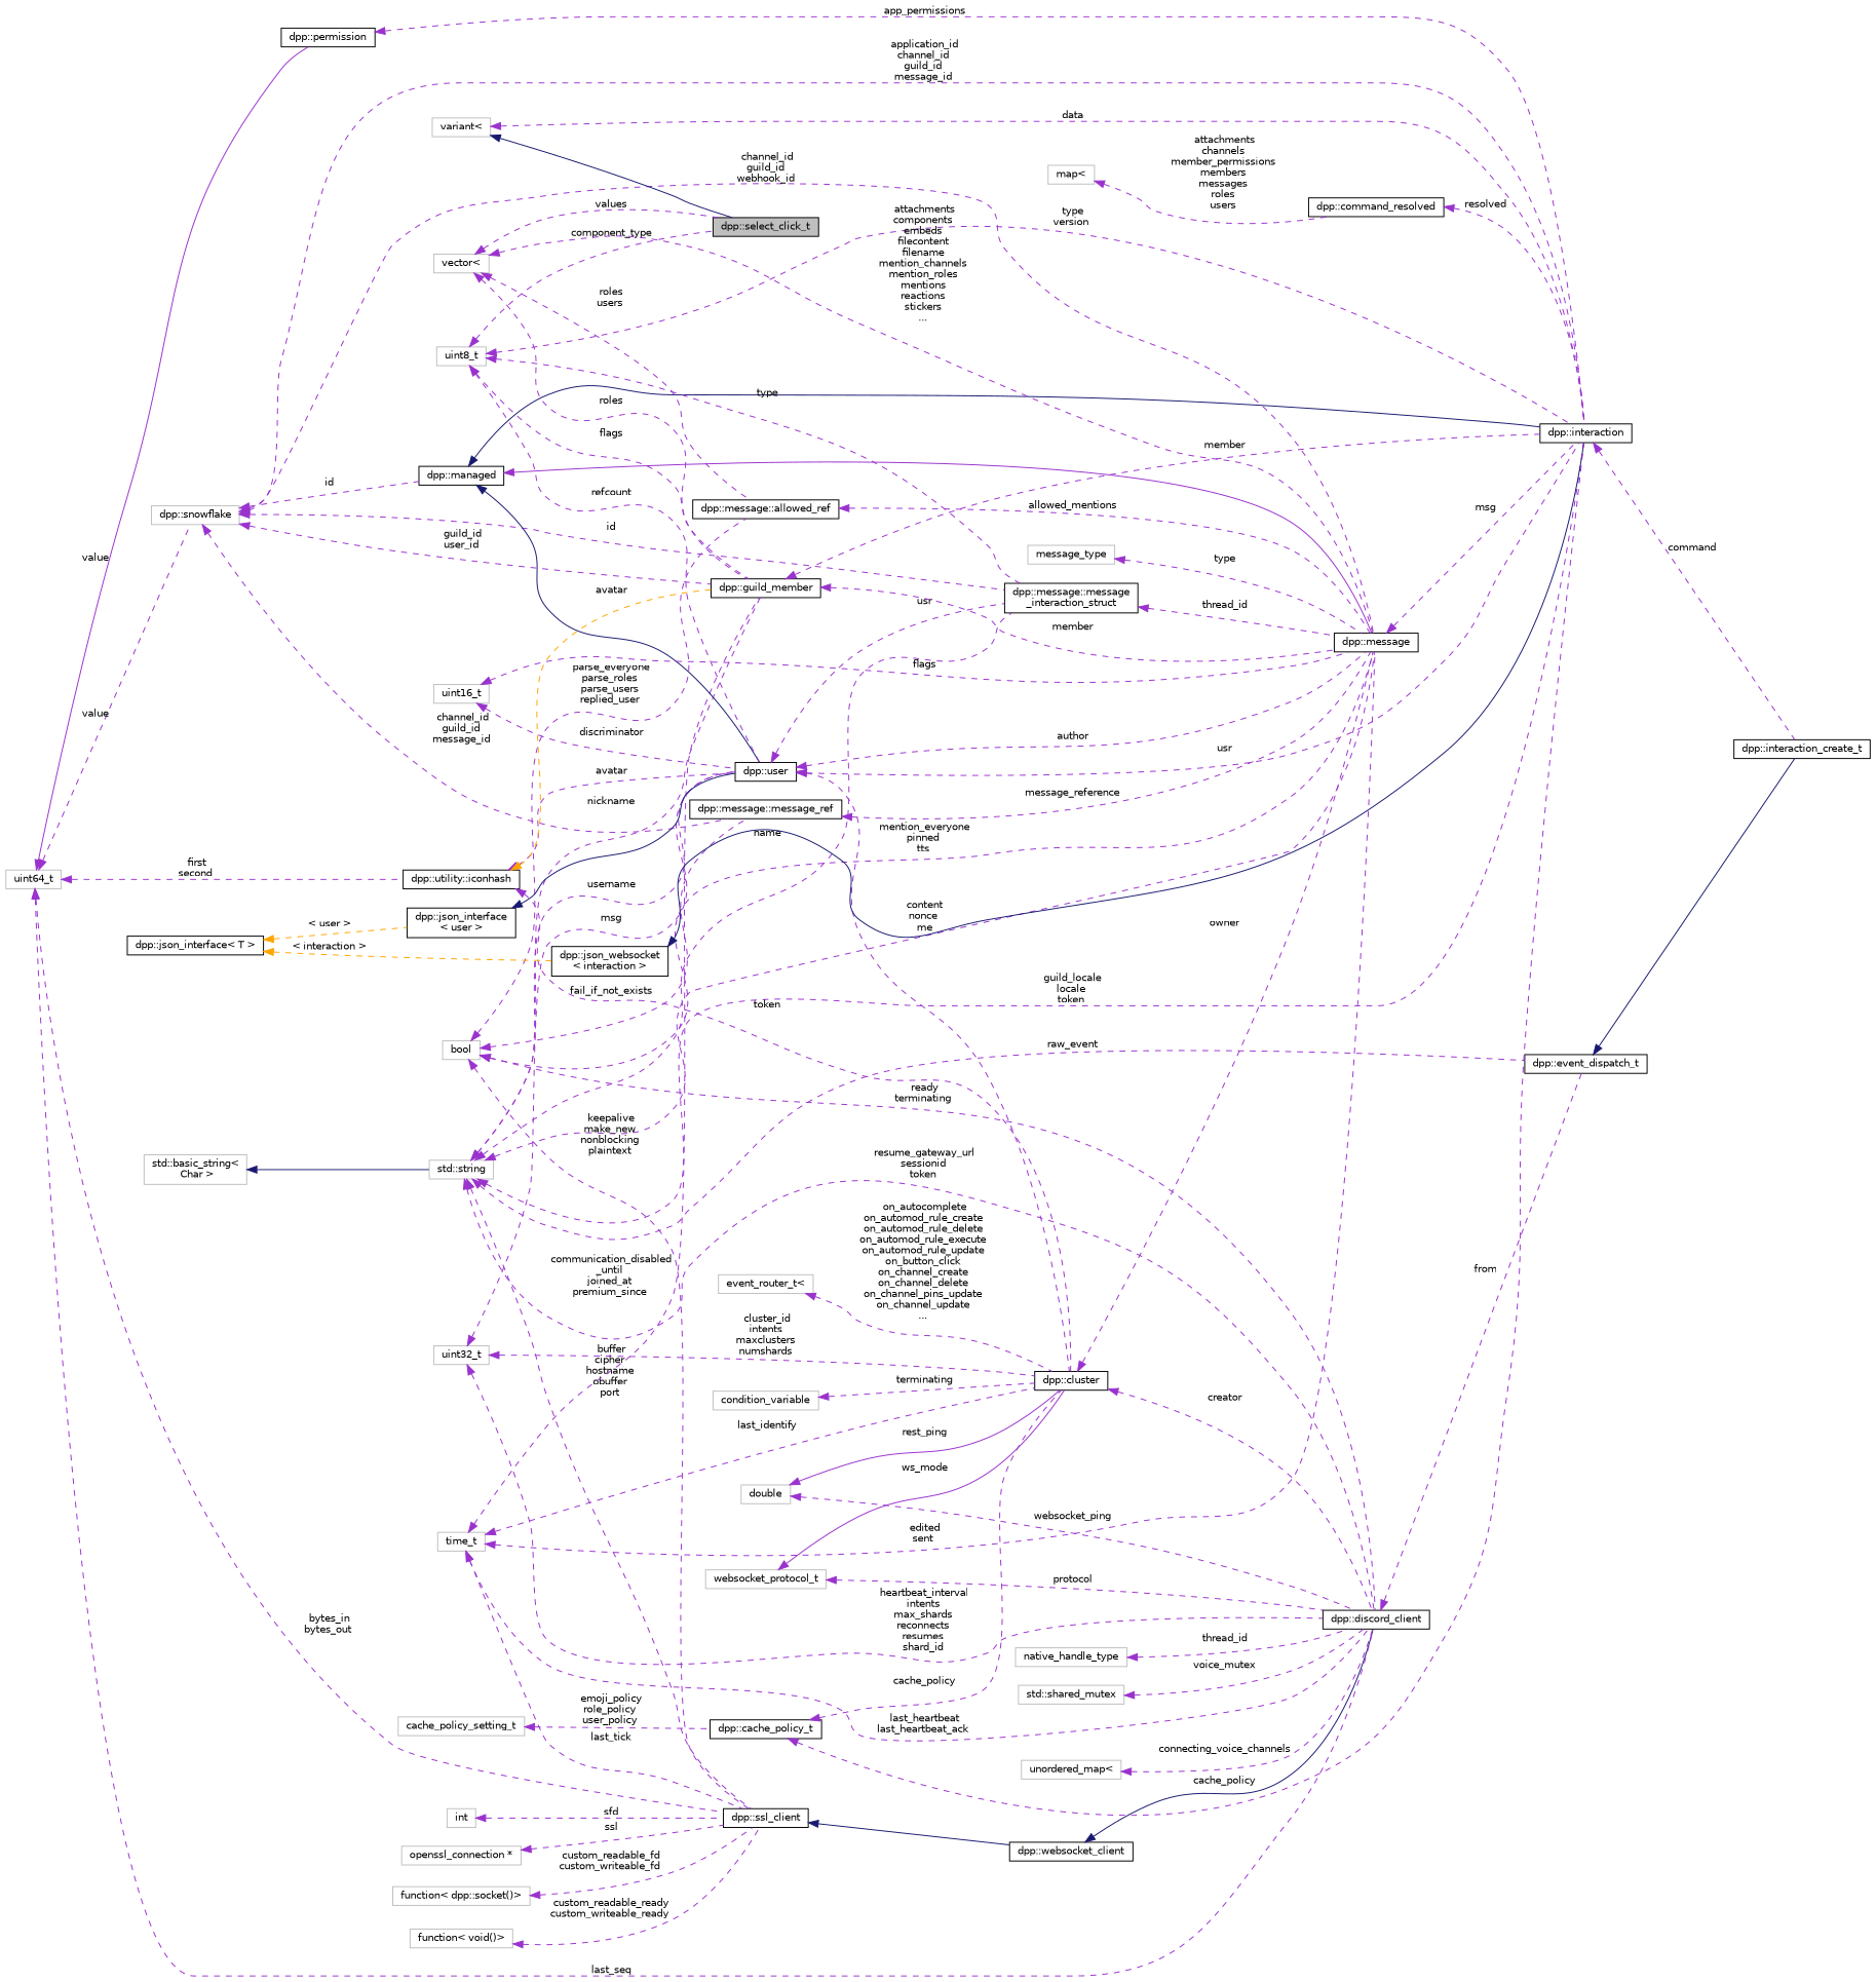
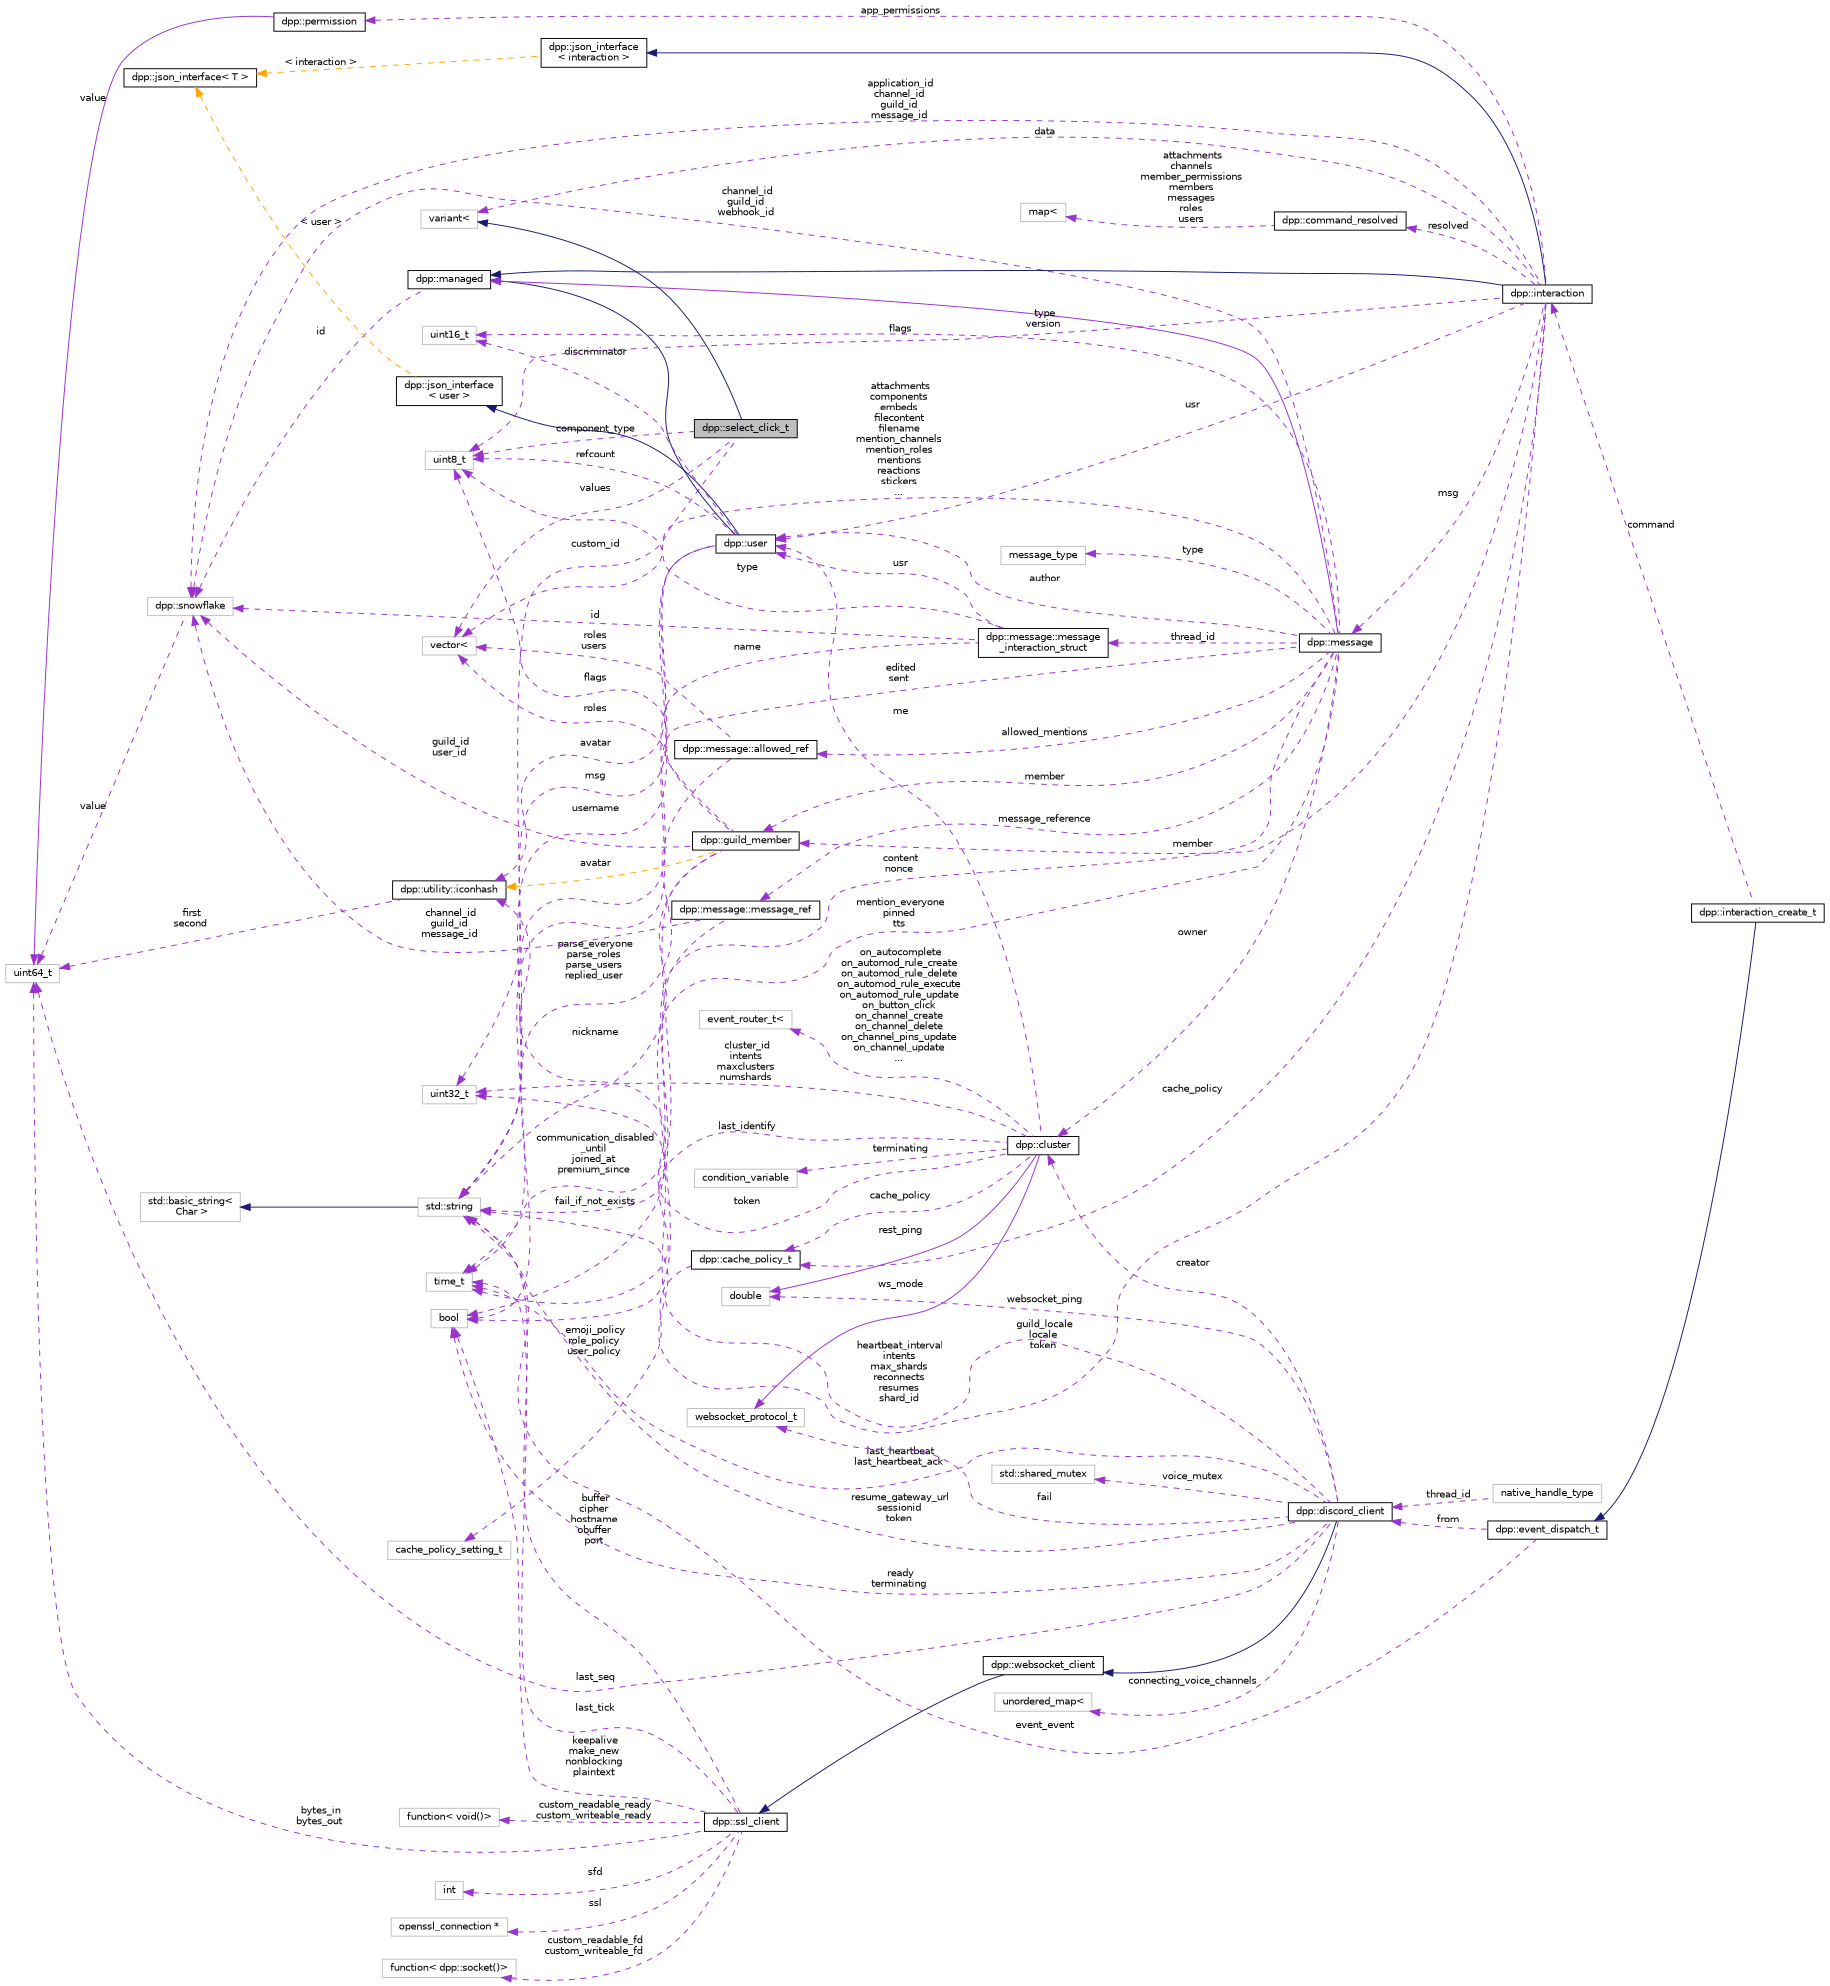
  digraph {
    rankdir=LR
    node [color=grey75 fontname=Helvetica fontsize=10 shape=record]
    edge [color=darkorchid3 dir=back fontname=Helvetica fontsize=10 labelfontname=Helvetica labelfontsize=10 style=dashed]
    n1 [color=black fillcolor=grey75 fontcolor=black height=0.2 label="dpp::select_click_t" style=filled width=0.4]
    n2 [color=black height=0.2 label="dpp::interaction_create_t" width=0.4]
    n3 [color=black height=0.2 label="dpp::event_dispatch_t" width=0.4]
    n4 [height=0.2 label="std::string" width=0.4]
    n5 [color=black height=0.2 label="dpp::discord_client" width=0.4]
    n6 [color=black height=0.2 label="dpp::ssl_client" width=0.4]
    n7 [color=black height=0.2 label="dpp::user" width=0.4]
    n8 [color=black height=0.2 label="dpp::interaction" width=0.4]
    n9 [color=black height=0.2 label="dpp::message" width=0.4]
    n10 [color=black height=0.2 label="dpp::guild_member" width=0.4]
    n11 [color=black height=0.2 label="dpp::message::message\l_interaction_struct" width=0.4]
    n12 [color=black height=0.2 label="dpp::websocket_client" width=0.4]
    n13 [color=black height=0.2 label="dpp::cluster" width=0.4]
    n14 [height=0.2 label="std::basic_string\<\l Char \>" width=0.4]
    n15 [height=0.2 label=bool width=0.4]
    n16 [color=black height=0.2 label="dpp::message::message_ref" width=0.4]
    n17 [color=black height=0.2 label="dpp::message::allowed_ref" width=0.4]
    n18 [height=0.2 label=int width=0.4]
    n19 [height=0.2 label="openssl_connection *" width=0.4]
    n20 [height=0.2 label=time_t width=0.4]
    n21 [height=0.2 label=uint64_t width=0.4]
    n22 [height=0.2 label="dpp::snowflake" width=0.4]
    n23 [color=black height=0.2 label="dpp::utility::iconhash" width=0.4]
    n24 [color=black height=0.2 label="dpp::permission" width=0.4]
    n25 [color=black height=0.2 label="dpp::managed" width=0.4]
    n26 [height=0.2 label="function\< dpp::socket()\>" width=0.4]
    n27 [height=0.2 label="function\< void()\>" width=0.4]
    n28 [height=0.2 label=uint32_t width=0.4]
    n29 [height=0.2 label=double width=0.4]
    n30 [color=black height=0.2 label="dpp::json_interface\l\< user \>" width=0.4]
    n31 [color=black height=0.2 label="dpp::json_interface\< T \>" width=0.4]
-   n32 [color=black height=0.2 label="dpp::json_websocket\l\< interaction \>" width=0.4]
+   n32 [color=black height=0.2 label="dpp::json_interface\l\< interaction \>" width=0.4]
    n33 [height=0.2 label=uint16_t width=0.4]
    n34 [height=0.2 label=uint8_t width=0.4]
    n35 [color=black height=0.2 label="dpp::cache_policy_t" width=0.4]
    n36 [height=0.2 label=cache_policy_setting_t width=0.4]
    n37 [height=0.2 label=websocket_protocol_t width=0.4]
    n38 [height=0.2 label=condition_variable width=0.4]
    n39 [height=0.2 label="event_router_t\<" width=0.4]
    n40 [height=0.2 label=native_handle_type width=0.4]
    n41 [height=0.2 label="std::shared_mutex" width=0.4]
    n42 [height=0.2 label="unordered_map\<" width=0.4]
    n43 [height=0.2 label="variant\<" width=0.4]
    n44 [height=0.2 label="vector\<" width=0.4]
    n45 [height=0.2 label=message_type width=0.4]
    n46 [color=black height=0.2 label="dpp::command_resolved" width=0.4]
    n47 [height=0.2 label="map\<" width=0.4]
    n3 -> n2 [color=midnightblue style=solid]
-   n4 -> n3 [label=" raw_event"]
+   n4 -> n1 [label=" custom_id"]
+   n4 -> n3 [label=" event_event"]
    n4 -> n5 [label=" resume_gateway_url\nsessionid\ntoken"]
    n4 -> n6 [label=" buffer\ncipher\nhostname\nobuffer\nport"]
    n4 -> n7 [label=" username"]
    n4 -> n8 [label=" guild_locale\nlocale\ntoken"]
    n4 -> n9 [label=" content\nnonce"]
    n4 -> n10 [label=" nickname"]
    n4 -> n11 [label=" name"]
    n5 -> n3 [label=" from"]
    n6 -> n12 [color=midnightblue style=solid]
    n7 -> n8 [label=" usr"]
    n7 -> n9 [label=" author"]
    n7 -> n11 [label=" usr"]
    n7 -> n13 [label=" me"]
    n8 -> n2 [label=" command"]
    n9 -> n8 [label=" msg"]
    n10 -> n8 [label=" member"]
    n10 -> n9 [label=" member"]
    n11 -> n9 [label=" thread_id"]
    n12 -> n5 [color=midnightblue style=solid]
    n13 -> n5 [label=" creator"]
    n13 -> n9 [label=" owner"]
    n14 -> n4 [color=midnightblue style=solid]
    n15 -> n5 [label=" ready\nterminating"]
    n15 -> n6 [label=" keepalive\nmake_new\nnonblocking\nplaintext"]
    n15 -> n9 [label=" mention_everyone\npinned\ntts"]
    n15 -> n16 [label=" fail_if_not_exists"]
    n15 -> n17 [label=" parse_everyone\nparse_roles\nparse_users\nreplied_user"]
    n16 -> n9 [label=" message_reference"]
    n17 -> n9 [label=" allowed_mentions"]
    n18 -> n6 [label=" sfd"]
    n19 -> n6 [label=" ssl"]
    n20 -> n5 [label=" last_heartbeat\nlast_heartbeat_ack"]
    n20 -> n6 [label=" last_tick"]
    n20 -> n9 [label=" edited\nsent"]
    n20 -> n10 [label=" communication_disabled\l_until\njoined_at\npremium_since"]
    n20 -> n13 [label=" last_identify"]
    n21 -> n5 [label=" last_seq"]
    n21 -> n6 [label=" bytes_in\nbytes_out"]
    n21 -> n22 [label=" value"]
    n21 -> n23 [label=" first\nsecond"]
    n21 -> n24 [label=" value" style=solid]
    n22 -> n8 [label=" application_id\nchannel_id\nguild_id\nmessage_id"]
    n22 -> n9 [label=" channel_id\nguild_id\nwebhook_id"]
    n22 -> n10 [label=" guild_id\nuser_id"]
    n22 -> n11 [label=" id"]
    n22 -> n16 [label=" channel_id\nguild_id\nmessage_id"]
    n22 -> n25 [label=" id"]
    n23 -> n7 [label=" avatar"]
    n23 -> n10 [color=orange label=" avatar"]
    n23 -> n13 [label=" token"]
    n24 -> n8 [label=" app_permissions"]
    n25 -> n7 [color=midnightblue style=solid]
    n25 -> n8 [color=midnightblue style=solid]
    n25 -> n9 [style=solid]
    n26 -> n6 [label=" custom_readable_fd\ncustom_writeable_fd"]
    n27 -> n6 [label=" custom_readable_ready\ncustom_writeable_ready"]
    n28 -> n5 [label=" heartbeat_interval\nintents\nmax_shards\nreconnects\nresumes\nshard_id"]
    n28 -> n7 [label=" msg"]
    n28 -> n13 [label=" cluster_id\nintents\nmaxclusters\nnumshards"]
    n29 -> n5 [label=" websocket_ping"]
    n29 -> n13 [label=" rest_ping" style=solid]
    n30 -> n7 [color=midnightblue style=solid]
    n31 -> n30 [color=orange label=" \< user \>"]
    n31 -> n32 [color=orange label=" \< interaction \>"]
    n32 -> n8 [color=midnightblue style=solid]
    n33 -> n7 [label=" discriminator"]
    n33 -> n9 [label=" flags"]
    n34 -> n1 [label=" component_type"]
    n34 -> n7 [label=" refcount"]
    n34 -> n8 [label=" type\nversion"]
    n34 -> n10 [label=" flags"]
    n34 -> n11 [label=" type"]
    n35 -> n8 [label=" cache_policy"]
    n35 -> n13 [label=" cache_policy"]
    n36 -> n35 [label=" emoji_policy\nrole_policy\nuser_policy"]
-   n37 -> n5 [label=" protocol"]
+   n37 -> n5 [label=" fail"]
    n37 -> n13 [label=" ws_mode" style=solid]
    n38 -> n13 [label=" terminating"]
    n39 -> n13 [label=" on_autocomplete\non_automod_rule_create\non_automod_rule_delete\non_automod_rule_execute\non_automod_rule_update\non_button_click\non_channel_create\non_channel_delete\non_channel_pins_update\non_channel_update\n..."]
-   n40 -> n5 [label=" thread_id"]
+   n5 -> n40 [label=" thread_id"]
    n41 -> n5 [label=" voice_mutex"]
    n42 -> n5 [label=" connecting_voice_channels"]
    n43 -> n1 [color=midnightblue style=solid]
    n43 -> n8 [label=" data"]
    n44 -> n1 [label=" values"]
    n44 -> n9 [label=" attachments\ncomponents\nembeds\nfilecontent\nfilename\nmention_channels\nmention_roles\nmentions\nreactions\nstickers\n..."]
    n44 -> n10 [label=" roles"]
    n44 -> n17 [label=" roles\nusers"]
    n45 -> n9 [label=" type"]
    n46 -> n8 [label=" resolved"]
    n47 -> n46 [label=" attachments\nchannels\nmember_permissions\nmembers\nmessages\nroles\nusers"]
  }
